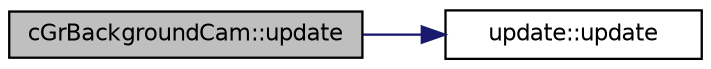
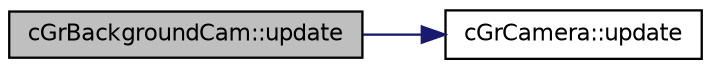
  digraph {
    rankdir=LR
    node [color=black fontname=Helvetica fontsize=10 shape=record style=filled]
    n1 [fillcolor=grey75 fontcolor=black height=0.2 label="cGrBackgroundCam::update" width=0.4]
-   n2 [fillcolor=white height=0.2 label="update::update" width=0.4]
+   n2 [fillcolor=white height=0.2 label="cGrCamera::update" width=0.4]
    n1 -> n2 [color=midnightblue fontname=Helvetica fontsize=10 labelfontname=Helvetica labelfontsize=10 style=solid]
  }
